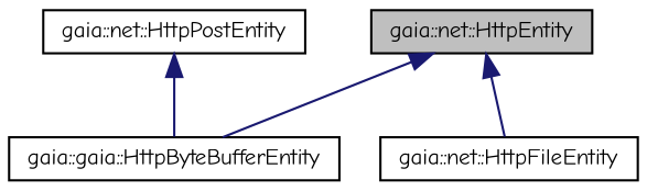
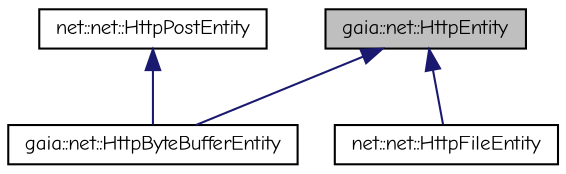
  digraph {
    fontname="Comic Neue"
    node [color=black fillcolor=white fontname="Comic Neue" fontsize=10 shape=record style=filled]
    edge [color=midnightblue dir=back fontname="Comic Neue" fontsize=10 labelfontname=Helvetica labelfontsize=10 style=solid]
    n1 [fillcolor=grey75 fontcolor=black height=0.2 label="gaia::net::HttpEntity" width=0.4]
-   n2 [height=0.2 label="gaia::gaia::HttpByteBufferEntity" width=0.4]
-   n3 [height=0.2 label="gaia::net::HttpFileEntity" width=0.4]
-   n4 [height=0.2 label="gaia::net::HttpPostEntity" width=0.4]
+   n2 [height=0.2 label="gaia::net::HttpByteBufferEntity" width=0.4]
+   n3 [height=0.2 label="net::net::HttpFileEntity" width=0.4]
+   n4 [height=0.2 label="net::net::HttpPostEntity" width=0.4]
    n1 -> n2
    n1 -> n3
    n4 -> n2
  }
